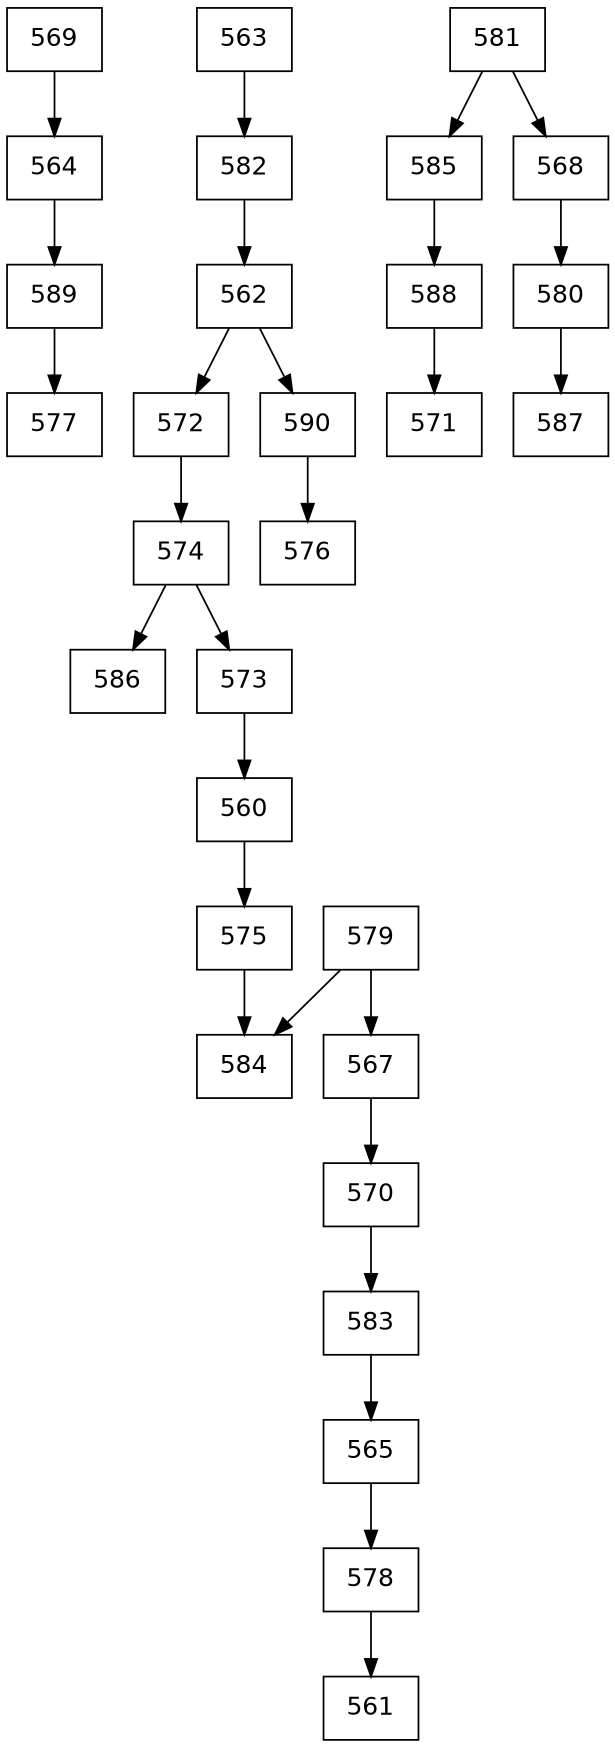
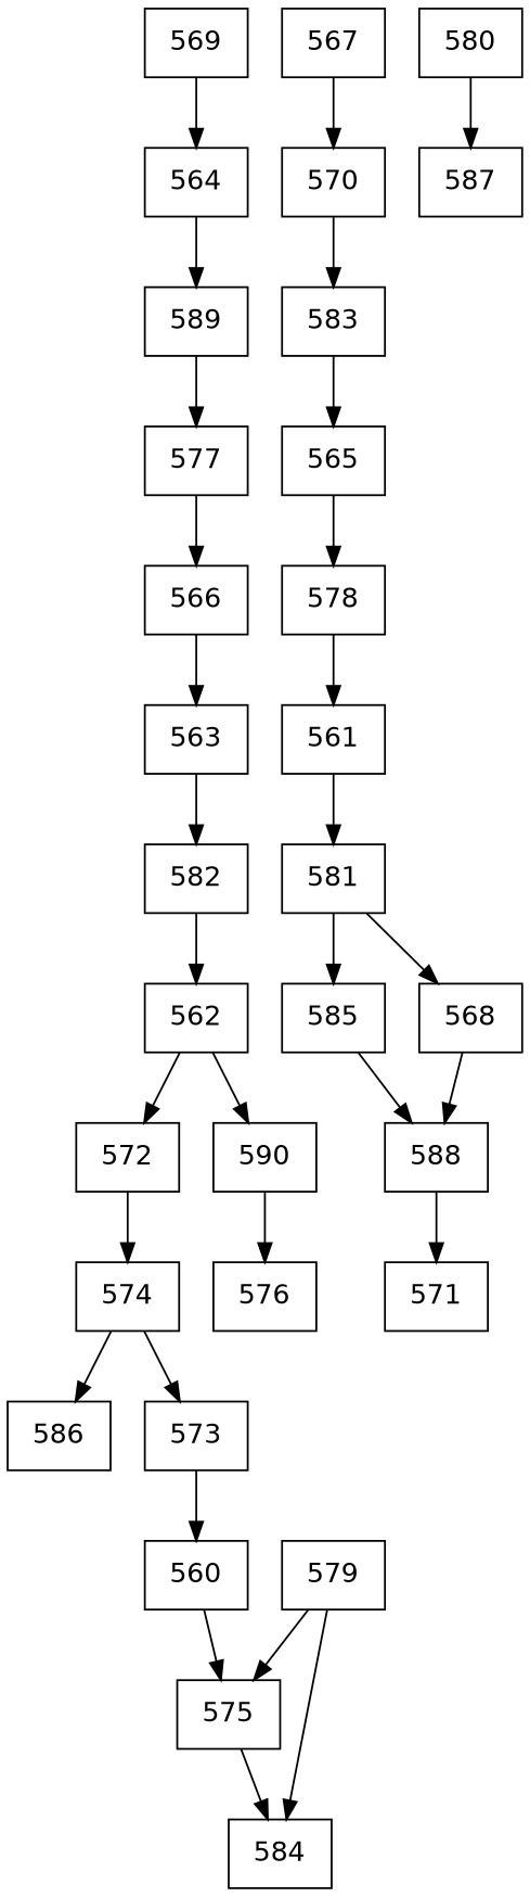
  digraph {
    fontname="DejaVu Sans"
    node [fontname="DejaVu Sans" shape=record]
    edge [fontname="DejaVu Sans"]
    n1 [label="{569}"]
    n2 [label="{564}"]
    n3 [label="{589}"]
    n4 [label="{577}"]
+   n5 [label="{566}"]
    n6 [label="{563}"]
    n7 [label="{582}"]
    n8 [label="{562}"]
    n9 [label="{572}"]
    n10 [label="{590}"]
    n11 [label="{574}"]
    n12 [label="{586}"]
    n13 [label="{573}"]
    n14 [label="{576}"]
    n15 [label="{560}"]
    n16 [label="{575}"]
    n17 [label="{584}"]
    n18 [label="{579}"]
    n19 [label="{567}"]
    n20 [label="{570}"]
    n21 [label="{583}"]
    n22 [label="{565}"]
    n23 [label="{578}"]
    n24 [label="{561}"]
    n25 [label="{581}"]
    n26 [label="{585}"]
    n27 [label="{568}"]
    n28 [label="{588}"]
    n29 [label="{571}"]
    n30 [label="{580}"]
    n31 [label="{587}"]
    n1 -> n2
    n2 -> n3
    n3 -> n4
+   n4 -> n5
+   n5 -> n6
    n6 -> n7
    n7 -> n8
    n8 -> n9
    n8 -> n10
    n9 -> n11
    n10 -> n14
    n11 -> n12
    n11 -> n13
    n13 -> n15
    n15 -> n16
    n16 -> n17
    n18 -> n17
-   n18 -> n19
+   n18 -> n16
    n19 -> n20
    n20 -> n21
    n21 -> n22
    n22 -> n23
    n23 -> n24
+   n24 -> n25
    n25 -> n26
    n25 -> n27
    n26 -> n28
-   n27 -> n30
+   n27 -> n28
    n28 -> n29
    n30 -> n31
  }
